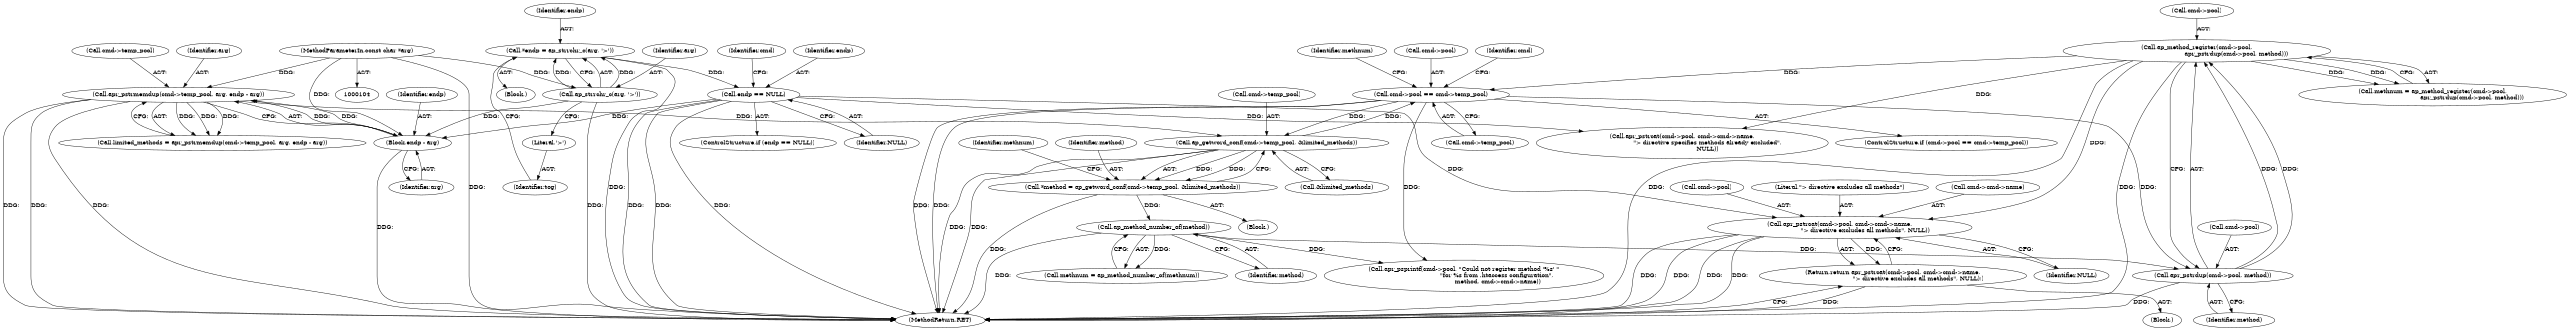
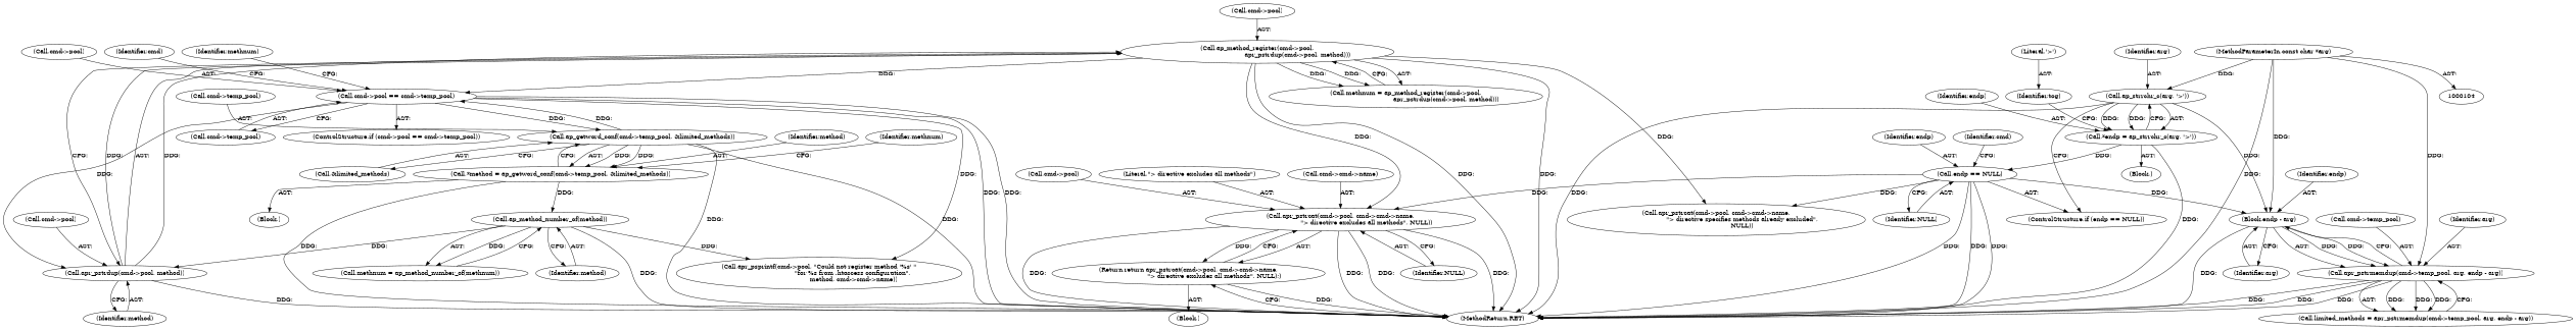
  digraph {
    n1 [label="(Call,apr_pstrcat(cmd->pool, cmd->cmd->name,\n                           \"> directive excludes all methods\", NULL))"]
    n2 [label="(Return,return apr_pstrcat(cmd->pool, cmd->cmd->name,\n                           \"> directive excludes all methods\", NULL);)"]
    n3 [label="(Identifier,NULL)"]
    n4 [label="(MethodReturn,RET)"]
    n5 [label="(Block,)"]
    n6 [label="(Call,ap_method_register(cmd->pool,\n                                          apr_pstrdup(cmd->pool, method)))"]
    n7 [label="(Call,apr_pstrdup(cmd->pool, method))"]
    n8 [label="(Call,cmd->pool == cmd->temp_pool)"]
    n9 [label="(Call,methnum = ap_method_register(cmd->pool,\n                                          apr_pstrdup(cmd->pool, method)))"]
    n10 [label="(Call,apr_pstrcat(cmd->pool, cmd->cmd->name,\n                           \"> directive specifies methods already excluded\",\n                           NULL))"]
    n11 [label="(Identifier,method)"]
    n12 [label="(Call,ap_getword_conf(cmd->temp_pool, &limited_methods))"]
    n13 [label="(Call,cmd->temp_pool)"]
    n14 [label="(ControlStructure,if (cmd->pool == cmd->temp_pool))"]
    n15 [label="(Call,apr_psprintf(cmd->pool, \"Could not register method '%s' \"\n                                   \"for %s from .htaccess configuration\",\n                                    method, cmd->cmd->name))"]
    n16 [label="(Call,*method = ap_getword_conf(cmd->temp_pool, &limited_methods))"]
    n17 [label="(Call,&limited_methods)"]
    n18 [label="(Call,ap_method_number_of(method))"]
    n19 [label="(Block,)"]
    n20 [label="(Call,apr_pstrmemdup(cmd->temp_pool, arg, endp - arg))"]
    n21 [label="(Block,endp - arg)"]
    n22 [label="(Call,limited_methods = apr_pstrmemdup(cmd->temp_pool, arg, endp - arg))"]
    n23 [label="(Identifier,arg)"]
    n24 [label="(Call,endp == NULL)"]
    n25 [label="(Identifier,NULL)"]
    n26 [label="(ControlStructure,if (endp == NULL))"]
    n27 [label="(Call,*endp = ap_strrchr_c(arg, '>'))"]
    n28 [label="(Call,ap_strrchr_c(arg, '>'))"]
    n29 [label="(Block,)"]
    n30 [label="(Literal,'>')"]
    n31 [label="(Identifier,tog)"]
    n32 [label="(MethodParameterIn,const char *arg)"]
    1000104
    n34 [label="(Call,methnum = ap_method_number_of(methnum))"]
    n35 [label="(Identifier,method)"]
    n36 [label="(Call,cmd->temp_pool)"]
    n37 [label="(Identifier,methnum)"]
    n38 [label="(Literal,\"> directive excludes all methods\")"]
    n39 [label="(Call,cmd->temp_pool)"]
    n40 [label="(Identifier,arg)"]
    n41 [label="(Identifier,endp)"]
    n42 [label="(Identifier,endp)"]
    n43 [label="(Identifier,arg)"]
    n44 [label="(Identifier,cmd)"]
    n45 [label="(Call,cmd->pool)"]
    n46 [label="(Call,cmd->cmd->name)"]
    n47 [label="(Call,cmd->pool)"]
    n48 [label="(Call,cmd->pool)"]
    n49 [label="(Identifier,endp)"]
    n50 [label="(Identifier,cmd)"]
    n51 [label="(Identifier,methnum)"]
    n52 [label="(Call,cmd->pool)"]
    n53 [label="(Identifier,method)"]
    n1 -> n2 [label="AST: "]
    n1 -> n2 [label="DDG: "]
    n1 -> n3 [label="CFG: "]
    n1 -> n4 [label="DDG: "]
    n1 -> n4 [label="DDG: "]
    n1 -> n4 [label="DDG: "]
    n1 -> n4 [label="DDG: "]
    n2 -> n1 [label="CFG: "]
    n2 -> n4 [label="DDG: "]
    n2 -> n5 [label="AST: "]
    n3 -> n1 [label="AST: "]
    n4 -> n2 [label="CFG: "]
    n6 -> n1 [label="DDG: "]
    n6 -> n4 [label="DDG: "]
    n6 -> n4 [label="DDG: "]
    n6 -> n7 [label="CFG: "]
    n6 -> n8 [label="DDG: "]
    n6 -> n9 [label="AST: "]
    n6 -> n9 [label="DDG: "]
    n6 -> n9 [label="DDG: "]
    n6 -> n10 [label="DDG: "]
    n7 -> n4 [label="DDG: "]
    n7 -> n6 [label="AST: "]
    n7 -> n6 [label="DDG: "]
    n7 -> n6 [label="DDG: "]
    n7 -> n11 [label="CFG: "]
    n8 -> n4 [label="DDG: "]
    n8 -> n4 [label="DDG: "]
    n8 -> n7 [label="DDG: "]
    n8 -> n12 [label="DDG: "]
    n8 -> n13 [label="CFG: "]
    n8 -> n14 [label="AST: "]
    n8 -> n15 [label="DDG: "]
    n9 -> n6 [label="CFG: "]
    n11 -> n7 [label="AST: "]
    n12 -> n4 [label="DDG: "]
    n12 -> n4 [label="DDG: "]
    n12 -> n8 [label="DDG: "]
    n12 -> n16 [label="AST: "]
    n12 -> n16 [label="DDG: "]
    n12 -> n16 [label="DDG: "]
    n12 -> n17 [label="CFG: "]
    n13 -> n8 [label="AST: "]
    n16 -> n4 [label="DDG: "]
    n16 -> n12 [label="CFG: "]
    n16 -> n18 [label="DDG: "]
    n16 -> n19 [label="AST: "]
    n17 -> n12 [label="AST: "]
    n18 -> n4 [label="DDG: "]
    n18 -> n7 [label="DDG: "]
    n18 -> n15 [label="DDG: "]
    n18 -> n34 [label="AST: "]
    n18 -> n34 [label="DDG: "]
    n18 -> n35 [label="CFG: "]
    n20 -> n4 [label="DDG: "]
    n20 -> n4 [label="DDG: "]
    n20 -> n4 [label="DDG: "]
-   n20 -> n12 [label="DDG: "]
    n20 -> n21 [label="CFG: "]
    n20 -> n22 [label="AST: "]
    n20 -> n22 [label="DDG: "]
    n20 -> n22 [label="DDG: "]
    n20 -> n22 [label="DDG: "]
    n21 -> n4 [label="DDG: "]
    n21 -> n20 [label="AST: "]
    n21 -> n20 [label="DDG: "]
    n21 -> n20 [label="DDG: "]
    n21 -> n23 [label="CFG: "]
    n22 -> n20 [label="CFG: "]
    n23 -> n21 [label="AST: "]
    n24 -> n1 [label="DDG: "]
    n24 -> n4 [label="DDG: "]
    n24 -> n4 [label="DDG: "]
    n24 -> n4 [label="DDG: "]
    n24 -> n10 [label="DDG: "]
    n24 -> n21 [label="DDG: "]
    n24 -> n25 [label="CFG: "]
    n24 -> n26 [label="AST: "]
    n25 -> n24 [label="AST: "]
    n27 -> n4 [label="DDG: "]
    n27 -> n24 [label="DDG: "]
    n27 -> n28 [label="CFG: "]
    n27 -> n29 [label="AST: "]
    n28 -> n4 [label="DDG: "]
    n28 -> n21 [label="DDG: "]
    n28 -> n27 [label="AST: "]
    n28 -> n27 [label="DDG: "]
    n28 -> n27 [label="DDG: "]
-   n28 -> n30 [label="CFG: "]
+   n28 -> n26 [label="CFG: "]
    n30 -> n31 [label="AST: "]
    n31 -> n27 [label="CFG: "]
    n32 -> n4 [label="DDG: "]
    n32 -> n20 [label="DDG: "]
    n32 -> n21 [label="DDG: "]
    n32 -> n28 [label="DDG: "]
    n32 -> 1000104 [label="AST: "]
    n34 -> n18 [label="CFG: "]
    n35 -> n18 [label="AST: "]
    n36 -> n20 [label="AST: "]
    n37 -> n16 [label="CFG: "]
    n38 -> n1 [label="AST: "]
    n39 -> n12 [label="AST: "]
    n40 -> n28 [label="AST: "]
    n41 -> n27 [label="AST: "]
    n42 -> n24 [label="AST: "]
    n43 -> n20 [label="AST: "]
    n44 -> n8 [label="CFG: "]
    n45 -> n7 [label="AST: "]
    n46 -> n1 [label="AST: "]
    n47 -> n1 [label="AST: "]
    n48 -> n6 [label="AST: "]
    n49 -> n21 [label="AST: "]
    n50 -> n24 [label="CFG: "]
    n51 -> n8 [label="CFG: "]
    n52 -> n8 [label="AST: "]
    n53 -> n16 [label="AST: "]
  }
